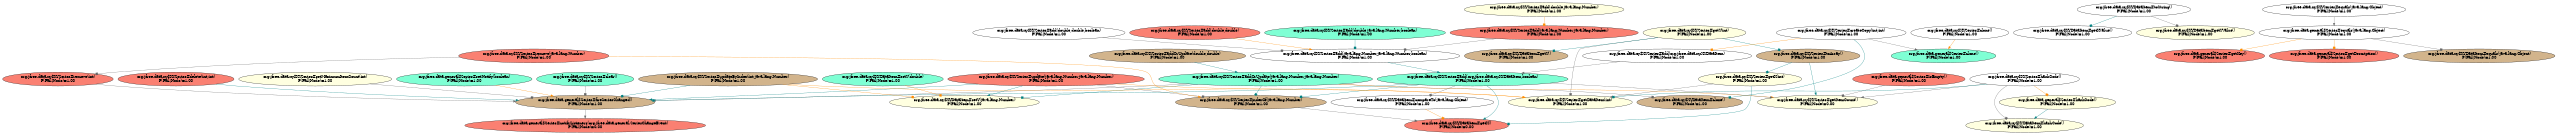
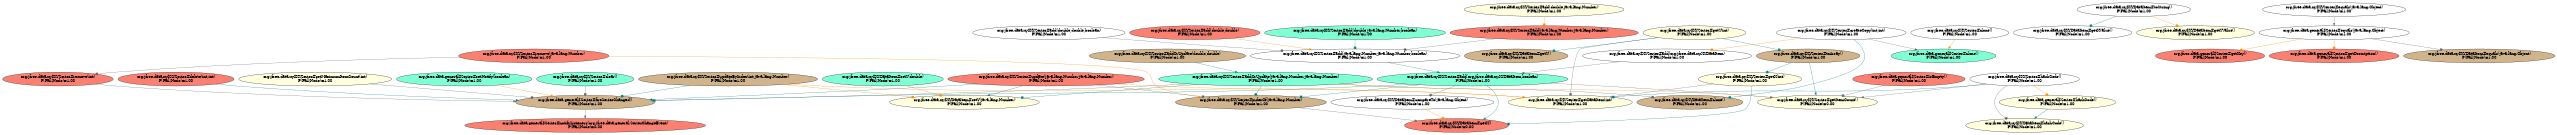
  digraph {
    node [fillcolor=salmon style=filled]
    edge [arrowhead=box color=gray40]
    n1 [fillcolor=aquamarine label="org.jfree.data.xy$XYSeries#addOrUpdate(java.lang.Number,java.lang.Number)\nP(Fail|Node)=1.00"]
    n2 [fillcolor=lightyellow label="org.jfree.data.xy$XYDataItem#setY(java.lang.Number)\nP(Fail|Node)=1.00"]
    n3 [fillcolor=tan label="org.jfree.data.general$Series#fireSeriesChanged()\nP(Fail|Node)=1.00"]
    n4 [fillcolor=tan label="org.jfree.data.xy$XYDataItem#clone()\nP(Fail|Node)=1.00"]
    n5 [fillcolor=tan label="org.jfree.data.xy$XYSeries#indexOf(java.lang.Number)\nP(Fail|Node)=1.00"]
    n6 [fillcolor=lightyellow label="org.jfree.data.xy$XYSeries#getItemCount()\nP(Fail|Node)=0.00"]
    n7 [label="org.jfree.data.general$Series#notifyListeners(org.jfree.data.general.SeriesChangeEvent)\nP(Fail|Node)=0.00"]
    n8 [label="org.jfree.data.xy$XYDataItem#getX()\nP(Fail|Node)=0.00"]
    n9 [fillcolor=tan label="org.jfree.data.xy$XYSeries#toArray()\nP(Fail|Node)=1.00"]
    n10 [fillcolor=lightyellow label="org.jfree.data.xy$XYSeries#getX(int)\nP(Fail|Node)=1.00"]
    n11 [fillcolor=lightyellow label="org.jfree.data.xy$XYSeries#getDataItem(int)\nP(Fail|Node)=1.00"]
    n12 [fillcolor=lightyellow label="org.jfree.data.xy$XYSeries#getY(int)\nP(Fail|Node)=1.00"]
    n13 [fillcolor=tan label="org.jfree.data.xy$XYDataItem#getY()\nP(Fail|Node)=1.00"]
    n14 [label="org.jfree.data.xy$XYSeries#update(java.lang.Number,java.lang.Number)\nP(Fail|Node)=1.00"]
    n15 [fillcolor=tan label="org.jfree.data.xy$XYSeries#addOrUpdate(double,double)\nP(Fail|Node)=1.00"]
    n16 [fillcolor=white label="org.jfree.data.xy$XYSeries#createCopy(int,int)\nP(Fail|Node)=1.00"]
    n17 [fillcolor=aquamarine label="org.jfree.data.general$Series#clone()\nP(Fail|Node)=1.00"]
    n18 [fillcolor=white label="org.jfree.data.xy$XYSeries#add(org.jfree.data.xy.XYDataItem)\nP(Fail|Node)=1.00"]
    n19 [fillcolor=aquamarine label="org.jfree.data.xy$XYSeries#add(org.jfree.data.xy.XYDataItem,boolean)\nP(Fail|Node)=1.00"]
    n20 [fillcolor=white label="org.jfree.data.xy$XYDataItem#compareTo(java.lang.Object)\nP(Fail|Node)=1.00"]
    n21 [label="org.jfree.data.xy$XYSeries#delete(int,int)\nP(Fail|Node)=1.00"]
    n22 [label="org.jfree.data.general$Series#isEmpty()\nP(Fail|Node)=1.00"]
    n23 [fillcolor=white label="org.jfree.data.xy$XYDataItem#toString()\nP(Fail|Node)=1.00"]
    n24 [fillcolor=white label="org.jfree.data.xy$XYDataItem#getXValue()\nP(Fail|Node)=1.00"]
    n25 [fillcolor=lightyellow label="org.jfree.data.xy$XYDataItem#getYValue()\nP(Fail|Node)=1.00"]
    n26 [label="org.jfree.data.xy$XYSeries#add(double,double)\nP(Fail|Node)=1.00"]
    n27 [fillcolor=white label="org.jfree.data.xy$XYSeries#add(java.lang.Number,java.lang.Number,boolean)\nP(Fail|Node)=1.00"]
    n28 [fillcolor=lightyellow label="org.jfree.data.xy$XYSeries#setMaximumItemCount(int)\nP(Fail|Node)=1.00"]
    n29 [fillcolor=aquamarine label="org.jfree.data.xy$XYSeries#add(double,java.lang.Number,boolean)\nP(Fail|Node)=1.00"]
    n30 [fillcolor=white label="org.jfree.data.xy$XYSeries#hashCode()\nP(Fail|Node)=1.00"]
    n31 [fillcolor=lightyellow label="org.jfree.data.xy$XYDataItem#hashCode()\nP(Fail|Node)=1.00"]
    n32 [fillcolor=lightyellow label="org.jfree.data.general$Series#hashCode()\nP(Fail|Node)=1.00"]
    n33 [label="org.jfree.data.xy$XYSeries#remove(java.lang.Number)\nP(Fail|Node)=1.00"]
    n34 [label="org.jfree.data.xy$XYSeries#remove(int)\nP(Fail|Node)=1.00"]
    n35 [fillcolor=lightyellow label="org.jfree.data.xy$XYSeries#add(double,java.lang.Number)\nP(Fail|Node)=1.00"]
    n36 [label="org.jfree.data.xy$XYSeries#add(java.lang.Number,java.lang.Number)\nP(Fail|Node)=1.00"]
    n37 [fillcolor=aquamarine label="org.jfree.data.general$Series#setNotify(boolean)\nP(Fail|Node)=1.00"]
    n38 [fillcolor=white label="org.jfree.data.general$Series#equals(java.lang.Object)\nP(Fail|Node)=1.00"]
    n39 [label="org.jfree.data.general$Series#getKey()\nP(Fail|Node)=1.00"]
    n40 [label="org.jfree.data.general$Series#getDescription()\nP(Fail|Node)=1.00"]
    n41 [fillcolor=tan label="org.jfree.data.xy$XYDataItem#equals(java.lang.Object)\nP(Fail|Node)=1.00"]
    n42 [fillcolor=tan label="org.jfree.data.xy$XYSeries#updateByIndex(int,java.lang.Number)\nP(Fail|Node)=1.00"]
    n43 [fillcolor=aquamarine label="org.jfree.data.xy$XYSeries#clear()\nP(Fail|Node)=1.00"]
    n44 [fillcolor=white label="org.jfree.data.xy$XYSeries#clone()\nP(Fail|Node)=1.00"]
    n45 [fillcolor=white label="org.jfree.data.xy$XYSeries#add(double,double,boolean)\nP(Fail|Node)=1.00"]
    n46 [fillcolor=white label="org.jfree.data.xy$XYSeries#equals(java.lang.Object)\nP(Fail|Node)=1.00"]
    n47 [fillcolor=aquamarine label="org.jfree.data.xy$XYDataItem#setY(double)\nP(Fail|Node)=1.00"]
    n1 -> n2 [color=teal]
    n1 -> n3 [arrowhead=normal]
    n1 -> n4
    n1 -> n5 [color=teal]
    n1 -> n6 [arrowhead=normal color=darkorange]
    n3 -> n7 [arrowhead=normal]
    n5 -> n8 [arrowhead=normal]
    n9 -> n6 [arrowhead=normal color=teal]
    n9 -> n10 [color=teal]
    n10 -> n8 [color=teal]
    n10 -> n11 [arrowhead=normal]
    n12 -> n9 [color=teal]
    n12 -> n11
    n12 -> n13 [color=teal]
    n14 -> n2 [arrowhead=normal color=teal]
    n14 -> n3 [arrowhead=normal color=teal]
    n14 -> n5
    n14 -> n11 [arrowhead=normal color=darkorange]
    n15 -> n1 [arrowhead=normal color=teal]
    n16 -> n4 [color=teal]
    n16 -> n17 [arrowhead=normal]
    n16 -> n18 [color=darkorange]
    n18 -> n19 [arrowhead=normal]
    n19 -> n3 [color=teal]
    n19 -> n5 [color=teal]
    n19 -> n6 [arrowhead=normal]
    n19 -> n8 [arrowhead=normal color=teal]
    n19 -> n20
    n20 -> n8 [color=darkorange]
    n21 -> n3 [arrowhead=normal color=teal]
    n22 -> n6
    n23 -> n24 [color=teal]
-   n23 -> n25
+   n23 -> n25 [color=darkorange]
    n26 -> n27 [arrowhead=normal color=darkorange]
    n27 -> n19 [arrowhead=normal color=teal]
    n28 -> n3
    n29 -> n27 [color=teal]
    n30 -> n6 [arrowhead=normal]
    n30 -> n11 [color=teal]
    n30 -> n31
    n30 -> n32 [color=darkorange]
    n32 -> n31 [arrowhead=normal color=teal]
    n33 -> n5 [arrowhead=normal color=darkorange]
    n33 -> n34
    n34 -> n3 [arrowhead=normal]
    n35 -> n36 [color=darkorange]
    n36 -> n27
    n37 -> n3 [arrowhead=normal color=darkorange]
    n38 -> n39 [color=darkorange]
    n38 -> n40 [color=darkorange]
    n38 -> n41
    n42 -> n2 [color=darkorange]
    n42 -> n3 [color=teal]
    n42 -> n11 [arrowhead=normal color=darkorange]
    n43 -> n3
    n44 -> n17 [arrowhead=normal color=darkorange]
    n45 -> n27
    n46 -> n38 [arrowhead=normal]
    n47 -> n2 [color=darkorange]
  }
